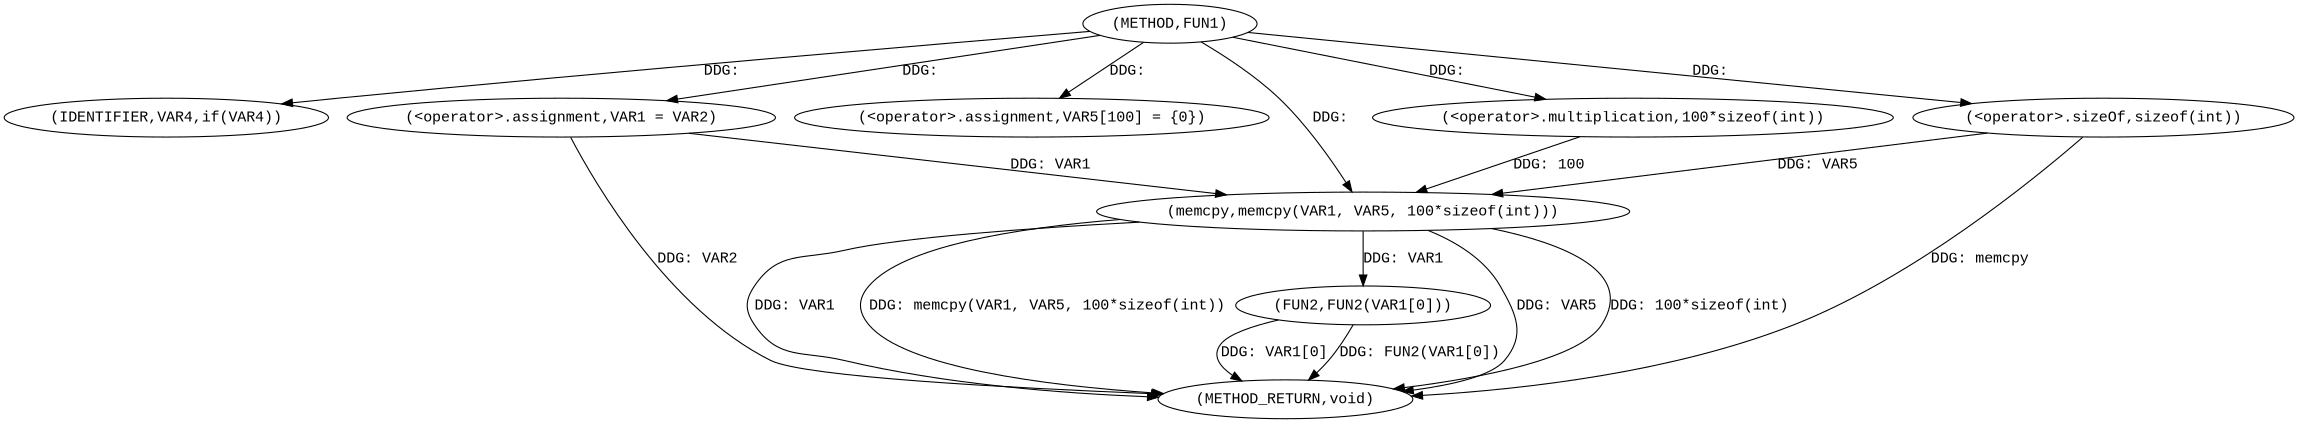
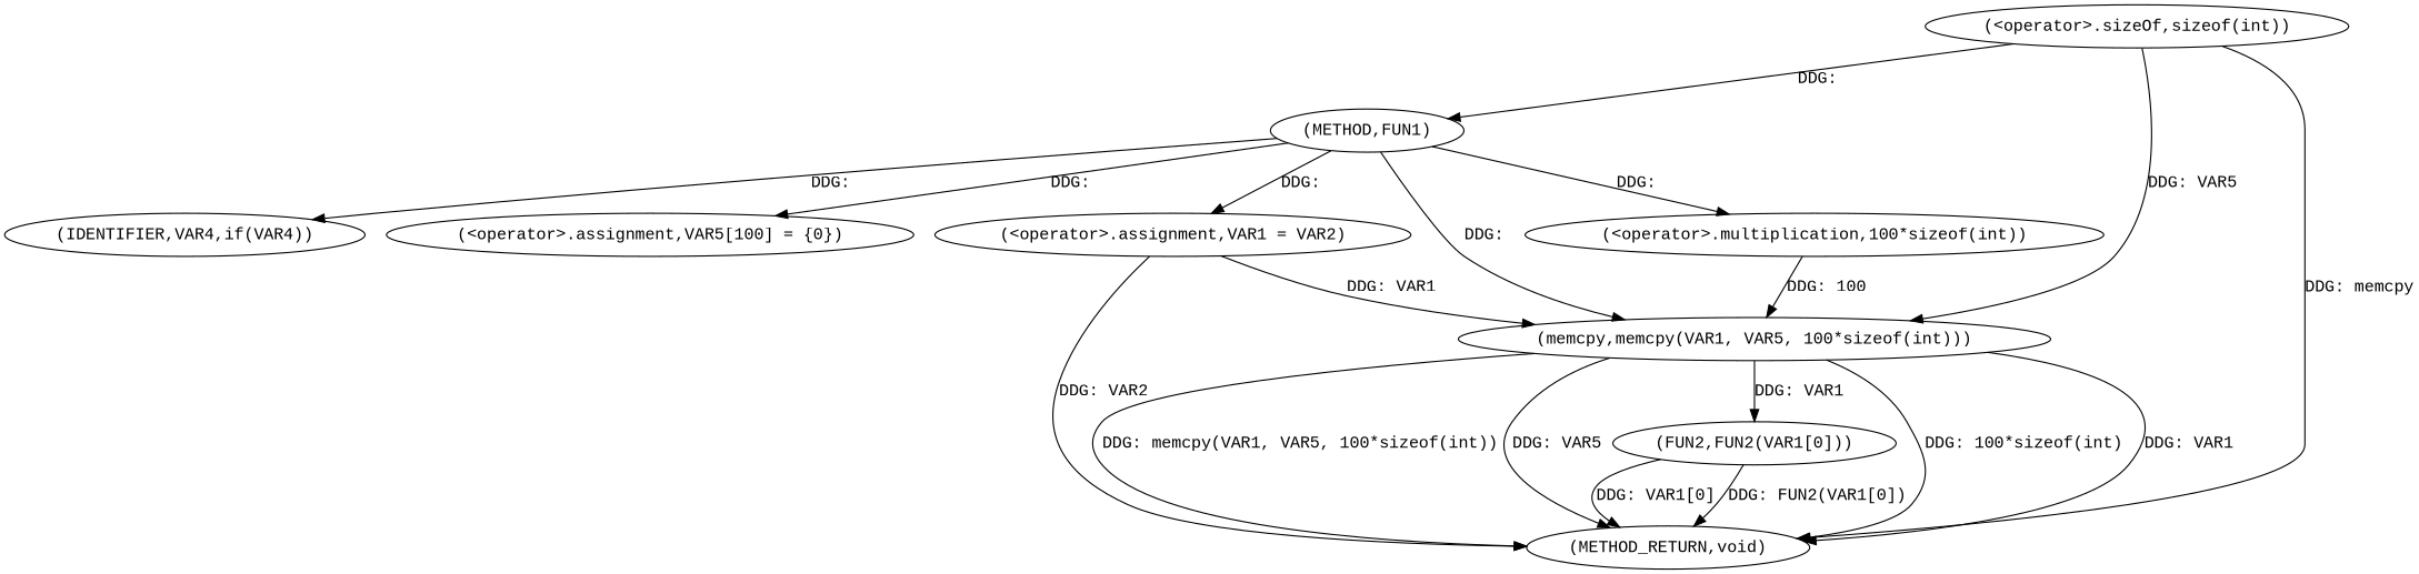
  digraph {
    fontname="Liberation Mono"
    node [fontname="Liberation Mono"]
    edge [fontname="Liberation Mono"]
    n1 [label="(METHOD,FUN1)"]
    n2 [label="(IDENTIFIER,VAR4,if(VAR4))"]
    n3 [label="(<operator>.assignment,VAR1 = VAR2)"]
    n4 [label="(<operator>.assignment,VAR5[100] = {0})"]
    n5 [label="(memcpy,memcpy(VAR1, VAR5, 100*sizeof(int)))"]
    n6 [label="(<operator>.multiplication,100*sizeof(int))"]
    n7 [label="(<operator>.sizeOf,sizeof(int))"]
    n8 [label="(METHOD_RETURN,void)"]
    n9 [label="(FUN2,FUN2(VAR1[0]))"]
    n1 -> n2 [label="DDG: "]
    n1 -> n3 [label="DDG: "]
    n1 -> n4 [label="DDG: "]
    n1 -> n5 [label="DDG: "]
    n1 -> n6 [label="DDG: "]
-   n1 -> n7 [label="DDG: "]
+   n7 -> n1 [label="DDG: "]
    n3 -> n5 [label="DDG: VAR1"]
    n3 -> n8 [label="DDG: VAR2"]
    n5 -> n8 [label="DDG: VAR5"]
    n5 -> n8 [label="DDG: 100*sizeof(int)"]
    n5 -> n8 [label="DDG: VAR1"]
    n5 -> n8 [label="DDG: memcpy(VAR1, VAR5, 100*sizeof(int))"]
    n5 -> n9 [label="DDG: VAR1"]
    n6 -> n5 [label="DDG: 100"]
    n7 -> n5 [label="DDG: VAR5"]
    n7 -> n8 [label="DDG: memcpy"]
    n9 -> n8 [label="DDG: VAR1[0]"]
    n9 -> n8 [label="DDG: FUN2(VAR1[0])"]
  }
